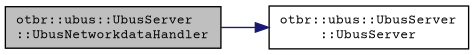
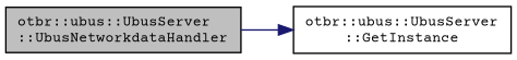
  digraph {
    rankdir=LR
    fontname="Courier Prime"
    node [color=black fontname="Courier Prime" fontsize=10 shape=record style=filled]
    n1 [fillcolor=grey75 fontcolor=black height=0.2 label="otbr::ubus::UbusServer\l::UbusNetworkdataHandler" width=0.4]
-   n2 [fillcolor=white height=0.2 label="otbr::ubus::UbusServer\l::UbusServer" width=0.4]
+   n2 [fillcolor=white height=0.2 label="otbr::ubus::UbusServer\l::GetInstance" width=0.4]
    n1 -> n2 [color=midnightblue fontname="Courier Prime" fontsize=10 labelfontname=Helvetica labelfontsize=10 style=solid]
  }
